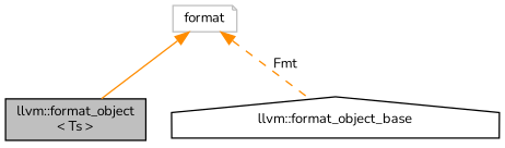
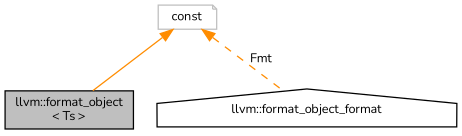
  digraph {
    fontname=Nunito
    node [color=black fontname=Nunito fontsize=10]
    edge [color=darkorange dir=back fontname=Nunito fontsize=10 labelfontname=Helvetica labelfontsize=10]
    n1 [fillcolor=grey75 fontcolor=black height=0.2 label="llvm::format_object\l\< Ts \>" shape=box style=filled width=0.4]
-   n2 [height=0.2 label="llvm::format_object_base" shape=house width=0.4]
-   n3 [color=grey75 height=0.2 label=format shape=note width=0.4]
+   n2 [height=0.2 label="llvm::format_object_format" shape=house width=0.4]
+   n3 [color=grey75 height=0.2 label=const shape=note width=0.4]
    n3 -> n1 [style=solid]
    n3 -> n2 [label=" Fmt" style=dashed]
  }
